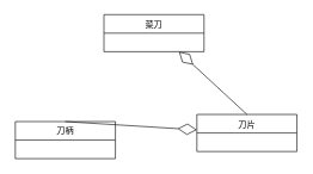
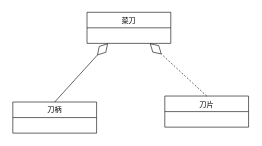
  <mxCell id="0" />
  <mxCell id="1" parent="0" />
  <mxCell id="2" value="刀柄" style="swimlane;fontStyle=0;childLayout=stackLayout;horizontal=1;startSize=26;fillColor=none;horizontalStack=0;resizeParent=1;resizeParentMax=0;resizeLast=0;collapsible=1;marginBottom=0;" parent="1" vertex="1"><mxGeometry x="20" y="170" width="140" height="52" as="geometry" /></mxCell>
  <mxCell id="3" value="菜刀" style="swimlane;fontStyle=0;childLayout=stackLayout;horizontal=1;startSize=26;fillColor=none;horizontalStack=0;resizeParent=1;resizeParentMax=0;resizeLast=0;collapsible=1;marginBottom=0;" parent="1" vertex="1"><mxGeometry x="144" y="20" width="140" height="52" as="geometry" /></mxCell>
  <mxCell id="4" value="刀片" style="swimlane;fontStyle=0;childLayout=stackLayout;horizontal=1;startSize=26;fillColor=none;horizontalStack=0;resizeParent=1;resizeParentMax=0;resizeLast=0;collapsible=1;marginBottom=0;" parent="1" vertex="1"><mxGeometry x="274" y="160" width="140" height="52" as="geometry" /></mxCell>
- <mxCell id="5" value="" style="endArrow=diamondThin;endFill=0;endSize=24;html=1;rounded=0;exitX=0.5;exitY=0;exitDx=0;exitDy=0;" parent="1" source="2" target="4" edge="1"><mxGeometry width="160" relative="1" as="geometry"><mxPoint x="244" y="300" as="sourcePoint" /><mxPoint x="404" y="300" as="targetPoint" /></mxGeometry></mxCell>
- <mxCell id="6" value="" style="endArrow=diamondThin;endFill=0;endSize=24;html=1;rounded=0;entryX=0.75;entryY=1;entryDx=0;entryDy=0;exitX=0.5;exitY=0;exitDx=0;exitDy=0;" parent="1" source="4" target="3" edge="1"><mxGeometry width="160" relative="1" as="geometry"><mxPoint x="244" y="300" as="sourcePoint" /><mxPoint x="404" y="300" as="targetPoint" /></mxGeometry></mxCell>
+ <mxCell id="5" value="" style="endArrow=diamondThin;endFill=0;endSize=24;html=1;rounded=0;entryX=0.25;entryY=1;entryDx=0;entryDy=0;exitX=0.5;exitY=0;exitDx=0;exitDy=0;" parent="1" source="2" target="3" edge="1"><mxGeometry width="160" relative="1" as="geometry"><mxPoint x="244" y="300" as="sourcePoint" /><mxPoint x="404" y="300" as="targetPoint" /></mxGeometry></mxCell>
+ <mxCell id="6" value="" style="endArrow=diamondThin;endFill=0;endSize=24;html=1;rounded=0;entryX=0.75;entryY=1;entryDx=0;entryDy=0;exitX=0.5;exitY=0;exitDx=0;exitDy=0;dashed=1;" parent="1" source="4" target="3" edge="1"><mxGeometry width="160" relative="1" as="geometry"><mxPoint x="244" y="300" as="sourcePoint" /><mxPoint x="404" y="300" as="targetPoint" /></mxGeometry></mxCell>
